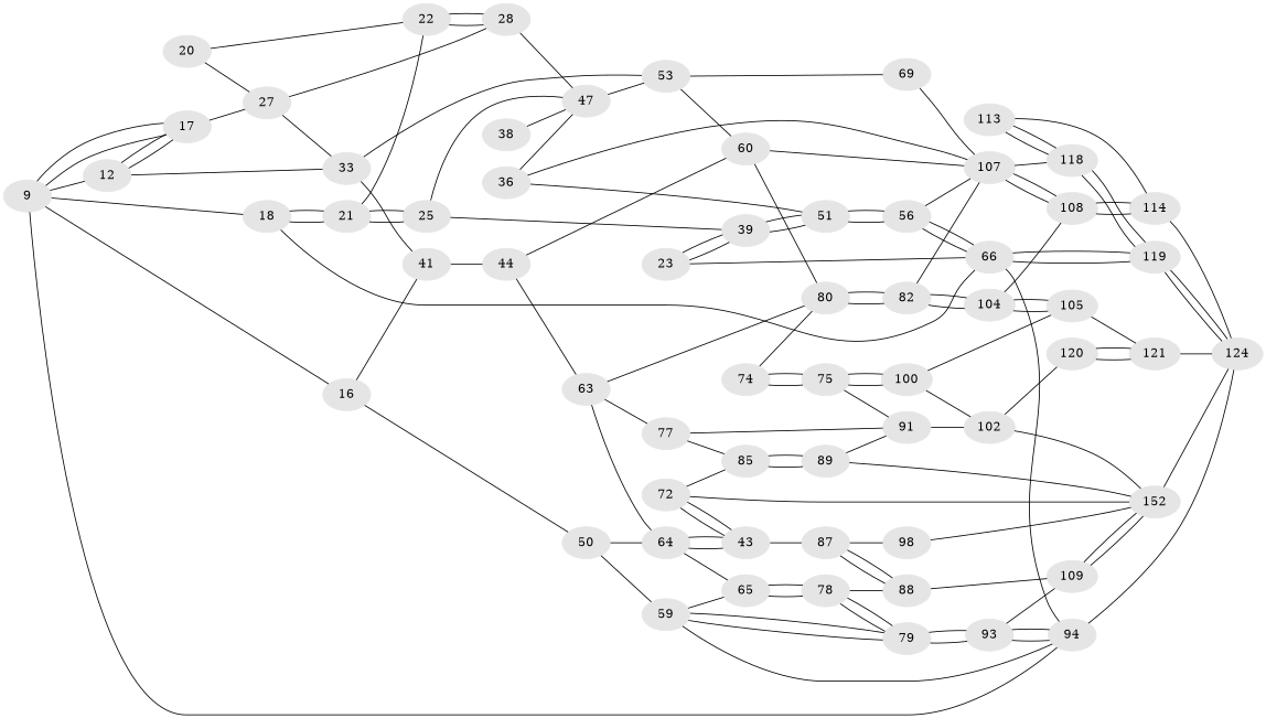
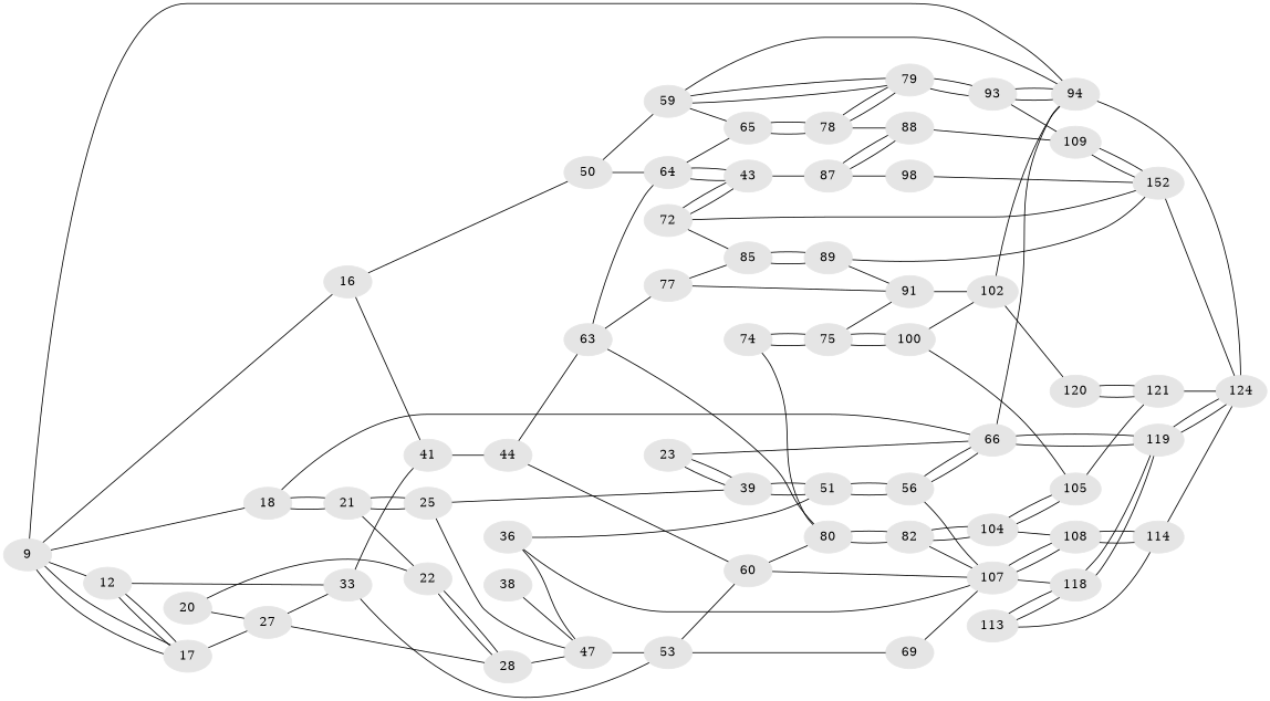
  graph {
    rankdir=LR
    node [color=gray90 style=filled]
    9 [super="+8"]
    12
    16 [super="+2"]
    17
    18 [super="+10"]
    94 [super="+7"]
    33 [super="+26+13"]
    41 [super="+14+15"]
    50 [super="+40+5"]
    27 [super="+19"]
    21
    66 [super="+11"]
    124 [super="+123+115"]
    53 [super="+45+52"]
    44 [super="+43"]
    59 [super="+6+58"]
    64 [super="+49"]
    28
    22
    25
    119
    20
    39 [super="+34+24"]
    47 [super="+37+42"]
    23
    51 [super="+35"]
    60 [super="+46"]
    69 [super="+67+55"]
    36
    107 [super="+92+68+84+83+54"]
    56
    108
    118 [super="+110+111"]
    38
    63 [super="+48"]
    80 [super="+61+62"]
    77 [super="+70"]
    65
    79
    n40 [label=43]
    78
    93
    82
    85 [super="+71"]
    91 [super="+76"]
    87 [super="+86"]
    88
    72
    n49 [label=152 super="+103+97"]
    89
    98
    74
    75
    100
    102 [super="+101"]
    105
    109 [super="+106"]
    104
    120
    121 [super="+116+117"]
    114
    113
    9 -- 12
    9 -- 16
    9 -- 17
    9 -- 17
    9 -- 18
    9 -- 94
    12 -- 17
    12 -- 17
    12 -- 33
    16 -- 41
    16 -- 50 [weight=2]
    17 -- 27
    18 -- 21
    18 -- 21
    18 -- 66
    94 -- 124
    33 -- 41 [weight=2]
    33 -- 53
    41 -- 44 [weight=2]
    50 -- 59 [weight=2]
    50 -- 64
    27 -- 33
    27 -- 28
    21 -- 22
    21 -- 25
    21 -- 25
    66 -- 94 [weight=2]
    66 -- 119
    66 -- 119
    53 -- 60
    53 -- 69 [weight=2]
    44 -- 60
    44 -- 63
    59 -- 94
    59 -- 65
    59 -- 79
    59 -- 79
    64 -- 65
    64 -- n40
    64 -- n40
    28 -- 47
    22 -- 28
    22 -- 28
    25 -- 39
    25 -- 47
    119 -- 124
    119 -- 124
    20 -- 27
    20 -- 22
    39 -- 51 [weight=2]
    39 -- 51
    47 -- 53 [weight=2]
    23 -- 66
    23 -- 39 [weight=2]
    23 -- 39
    51 -- 56
    51 -- 56
    60 -- 107
    60 -- 80
    69 -- 107 [weight=3]
    36 -- 47
    36 -- 51
    36 -- 107
    107 -- 108
    107 -- 108
    107 -- 118 [weight=2]
    56 -- 66
    56 -- 66
    56 -- 107
    108 -- 114
    108 -- 114
    118 -- 119
    118 -- 119
    38 -- 47 [weight=3]
    63 -- 64
    63 -- 80
    63 -- 77
    80 -- 82
    80 -- 82
    77 -- 85 [weight=2]
    77 -- 91
    65 -- 78
    65 -- 78
    79 -- 93
    79 -- 93
    n40 -- 87
    78 -- 79
    78 -- 79
    78 -- 88
    93 -- 94
    93 -- 94
    93 -- 109
    82 -- 107
    82 -- 104
    82 -- 104
    85 -- 89
    85 -- 89
    91 -- 102
    87 -- 88
    87 -- 88
    87 -- 98 [weight=2]
    88 -- 109
    72 -- n40
    72 -- n40
    72 -- 85
    72 -- n49
    n49 -- 124
    89 -- 91
    89 -- n49
    98 -- n49
    74 -- 80 [weight=2]
    74 -- 75
    74 -- 75
    75 -- 91
    75 -- 100
    75 -- 100
    100 -- 102
    100 -- 105
-   102 -- n49 [weight=2]
+   102 -- 94 [weight=2]
    102 -- 120
    105 -- 121
    109 -- n49 [weight=2]
    109 -- n49
    104 -- 108
    104 -- 105
    104 -- 105
    120 -- 121 [weight=2]
    120 -- 121
    121 -- 124 [weight=2]
    114 -- 124
    113 -- 118 [weight=2]
    113 -- 118
    113 -- 114
  }
